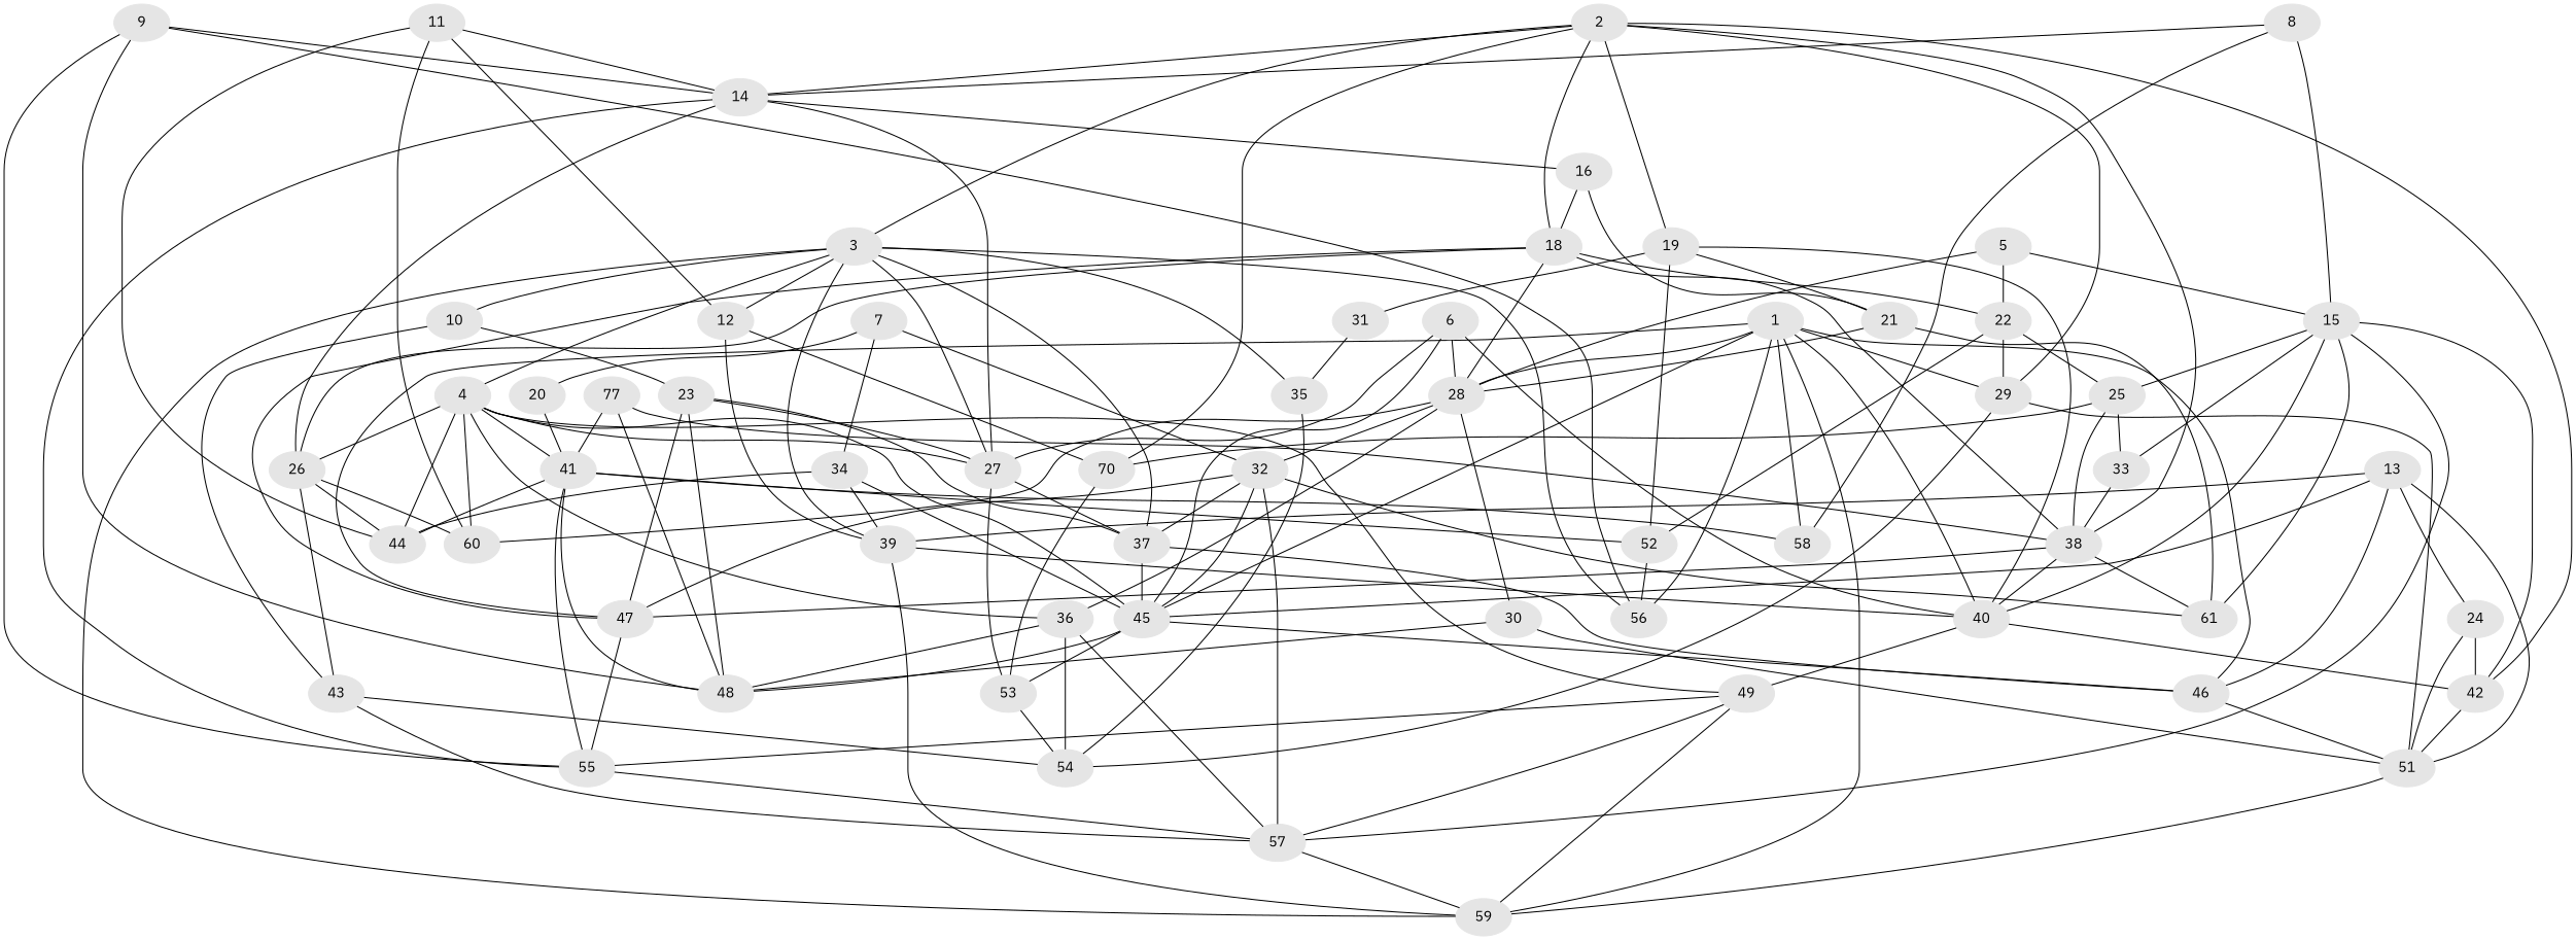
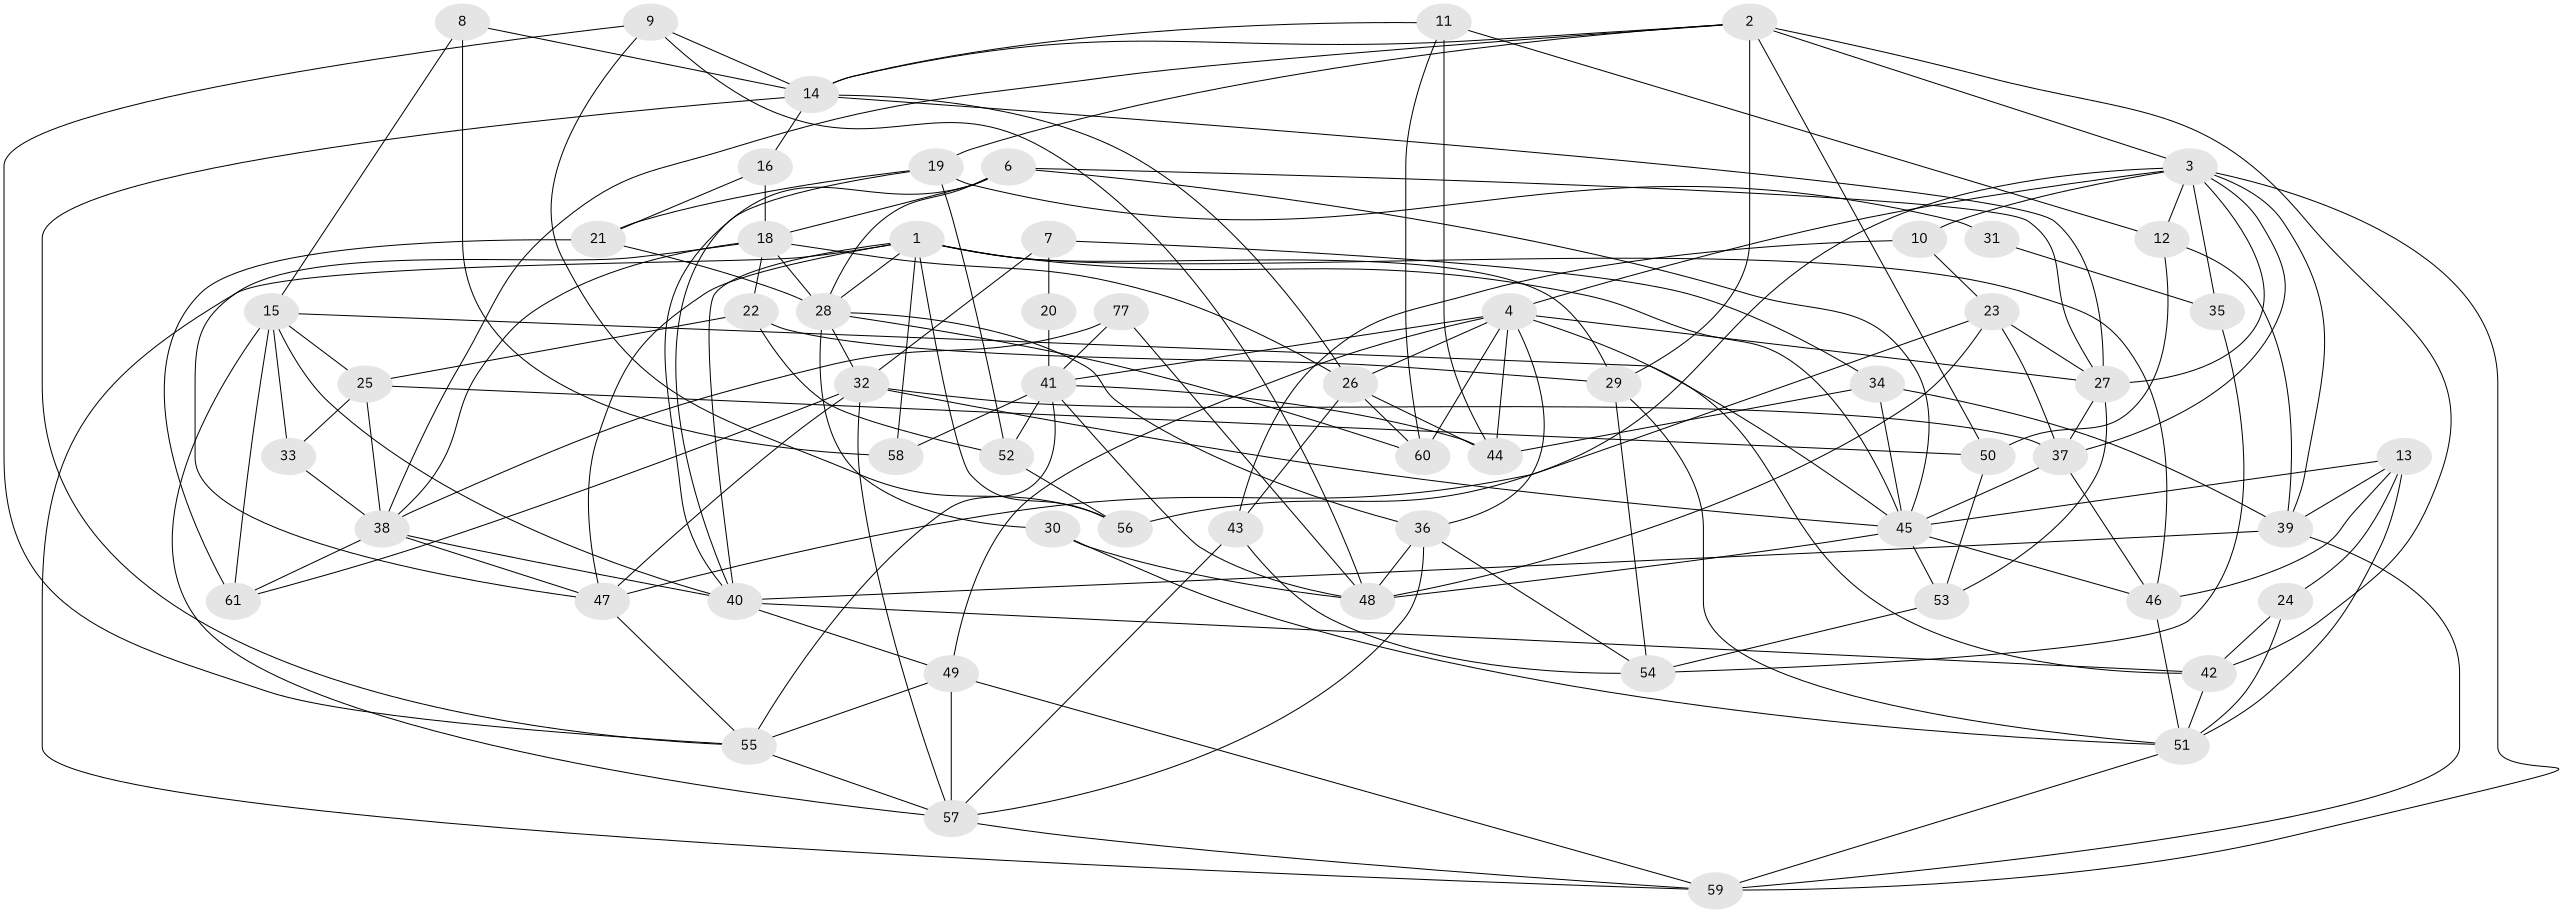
  graph {
    fontname="IBM Plex Sans"
    node [color=gray90 fontname="IBM Plex Sans" style=filled]
    edge [fontname="IBM Plex Sans" weight=1.0]
    1
    28
    29
    40
    45
    46
    47
    56
    58
    59
    36
    60
    32
    30
    51
    54
    42
    49
    48
    53
    55
    2
    3
    14
    18
    19
    38
-   50 [label=70]
+   50
    4
    10
    12
    27
    35
    37
    39
    26
    16
    22
    21
    31
    52
    61
    41
    44
    23
    43
    57
-   5
    15
    25
    33
    6
    7
    20
    34
    8
    9
    11
    13
    24
    n61 [label=77]
    1 -- 28
    1 -- 29
    1 -- 40
    1 -- 45
    1 -- 46
    1 -- 47
    1 -- 56
    1 -- 58
    1 -- 59
    28 -- 36
    28 -- 60
    28 -- 32
    28 -- 30
    29 -- 51
    29 -- 54
    40 -- 42
    40 -- 49
    45 -- 46
    45 -- 48
    45 -- 53
    46 -- 51
    47 -- 55
    36 -- 54
    36 -- 48
    36 -- 57
    32 -- 45
    32 -- 47
    32 -- 37
    32 -- 61
    32 -- 57
    30 -- 51
    30 -- 48
    51 -- 59
    42 -- 51
    49 -- 59
    49 -- 55
    49 -- 57
    53 -- 54
    55 -- 57
    2 -- 29
    2 -- 42
    2 -- 3
    2 -- 14
-   2 -- 18
+   6 -- 18
    2 -- 19
    2 -- 38
    2 -- 50
    3 -- 56
    3 -- 59
    3 -- 4
    3 -- 10
    3 -- 12
    3 -- 27
    3 -- 35
    3 -- 37
    3 -- 39
    14 -- 55
    14 -- 27
    14 -- 26
    14 -- 16
    18 -- 28
    18 -- 47
    18 -- 38
    18 -- 26
    18 -- 22
    19 -- 40
    19 -- 21
    19 -- 31
    19 -- 52
    38 -- 40
    38 -- 47
    38 -- 61
    50 -- 53
    4 -- 45
    4 -- 36
    4 -- 60
    4 -- 49
    4 -- 27
    4 -- 26 [weight=2.0]
    4 -- 41
    4 -- 44
    10 -- 23
    10 -- 43
    12 -- 50
    12 -- 39
    27 -- 53
    27 -- 37
    35 -- 54
    37 -- 45 [weight=2.0]
    37 -- 46 [weight=2.0]
    39 -- 40
    39 -- 59
    26 -- 60
    26 -- 44
    26 -- 43
    16 -- 18 [weight=2.0]
    16 -- 21
    22 -- 29 [weight=2.0]
    22 -- 52
    22 -- 25
    21 -- 28 [weight=2.0]
    21 -- 61
    31 -- 35
    52 -- 56
    41 -- 58
    41 -- 48
    41 -- 55
    41 -- 52
    41 -- 44
    23 -- 47
    23 -- 48
    23 -- 27
    23 -- 37
    43 -- 54
    43 -- 57
    57 -- 59
-   5 -- 28
-   5 -- 22
-   5 -- 15
    15 -- 40
    15 -- 42
    15 -- 61 [weight=2.0]
    15 -- 57
    15 -- 25
    15 -- 33 [weight=2.0]
    25 -- 38
    25 -- 50
    25 -- 33
    33 -- 38
    6 -- 28
    6 -- 40
    6 -- 45
    6 -- 27
    7 -- 32
    7 -- 20
    7 -- 34
    20 -- 41 [weight=2.0]
    34 -- 45 [weight=2.0]
    34 -- 39
    34 -- 44
    8 -- 58
    8 -- 14
    8 -- 15
    9 -- 56
    9 -- 48
    9 -- 55
    9 -- 14
    11 -- 60
    11 -- 14
    11 -- 12 [weight=2.0]
    11 -- 44
    13 -- 45
    13 -- 46
    13 -- 51
    13 -- 39
    13 -- 24
    24 -- 51 [weight=2.0]
    24 -- 42
    n61 -- 48
    n61 -- 38
    n61 -- 41
  }
